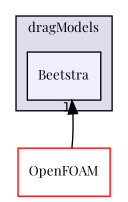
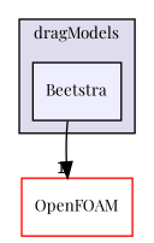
  digraph {
    compound=true
    fontname="Playfair Display"
    node [fontname="Playfair Display" fontsize=10 shape=box]
    n1 [fillcolor="#eeeeff" label=Beetstra pencolor=black style=filled]
    n2 [color=red label=OpenFOAM]
    subgraph cluster_1 {
      bgcolor="#ddddee"
      fontsize=10
      label=dragModels
      pencolor=black
      n1
    }
-   n2 -> n1 [headlabel=1 labeldistance=1.5 labelfontname=Helvetica labelfontsize=10 fontname="Playfair Display"]
+   n1 -> n2 [headlabel=1 labeldistance=1.5 labelfontname=Helvetica labelfontsize=10 fontname="Playfair Display"]
  }
